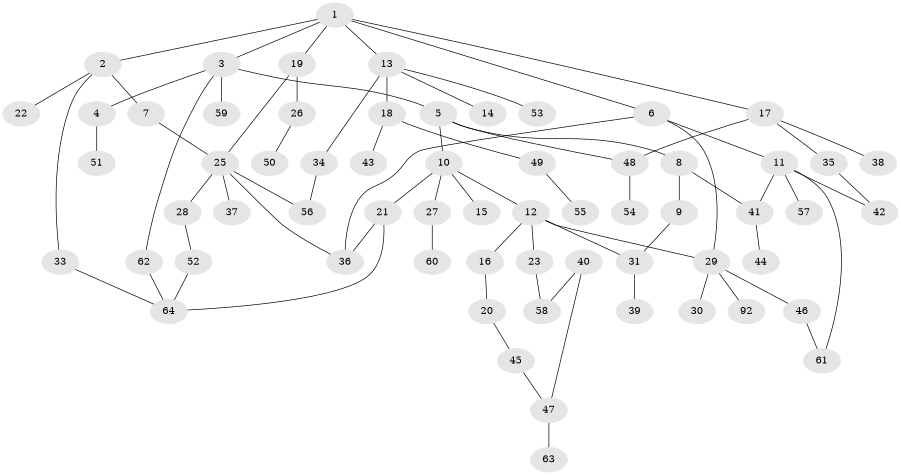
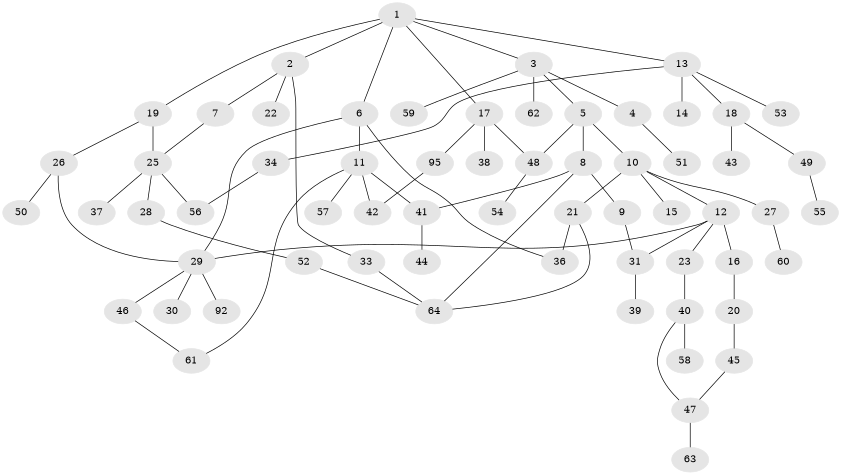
  graph {
    node [color=gray90 style=filled]
    1
    2
    3
    6
    13
    17
    19
    7
    22
    33
    4
    5
    59
    62
    11
    29
    36
    14
    18
    34
    53
    48
-   35
+   35 [label=95]
    38
    25
    26
    64
    51
    8
    10
    9
    41
    12
    15
    21
    27
    54
    42
    57
    61
    30
    n42 [label=92]
    46
    28
    37
    56
    31
    44
    40
    58
    47
    16
    23
    60
    20
    39
    43
    49
    45
    55
    50
    52
    63
    1 -- 2
    1 -- 3
    1 -- 6
    1 -- 13
    1 -- 17
    1 -- 19
    2 -- 7
    2 -- 22
    2 -- 33
    3 -- 4
    3 -- 5
    3 -- 59
    3 -- 62
    6 -- 11
    6 -- 29
    6 -- 36
    13 -- 14
    13 -- 18
    13 -- 34
    13 -- 53
    17 -- 48
    17 -- 35
    17 -- 38
    19 -- 25
    19 -- 26
    7 -- 25
    33 -- 64
    4 -- 51
    5 -- 48
    5 -- 8
    5 -- 10
    11 -- 41
    11 -- 42
    11 -- 57
    11 -- 61
    29 -- 30
    29 -- n42
    29 -- 46
    18 -- 43
    18 -- 49
    34 -- 56
    48 -- 54
    35 -- 42
-   25 -- 36
    25 -- 28
    25 -- 37
    25 -- 56
+   26 -- 29
    26 -- 50
-   62 -- 64
+   8 -- 64
    8 -- 9
    8 -- 41
    10 -- 12
    10 -- 15
    10 -- 21
    10 -- 27
    9 -- 31
    41 -- 44
    12 -- 29
    12 -- 31
    12 -- 16
    12 -- 23
    21 -- 36
    21 -- 64
    27 -- 60
    46 -- 61
    28 -- 52
    31 -- 39
    40 -- 58
    40 -- 47
    47 -- 63
    16 -- 20
-   23 -- 58
+   23 -- 40
    20 -- 45
    49 -- 55
    45 -- 47
    52 -- 64
  }
